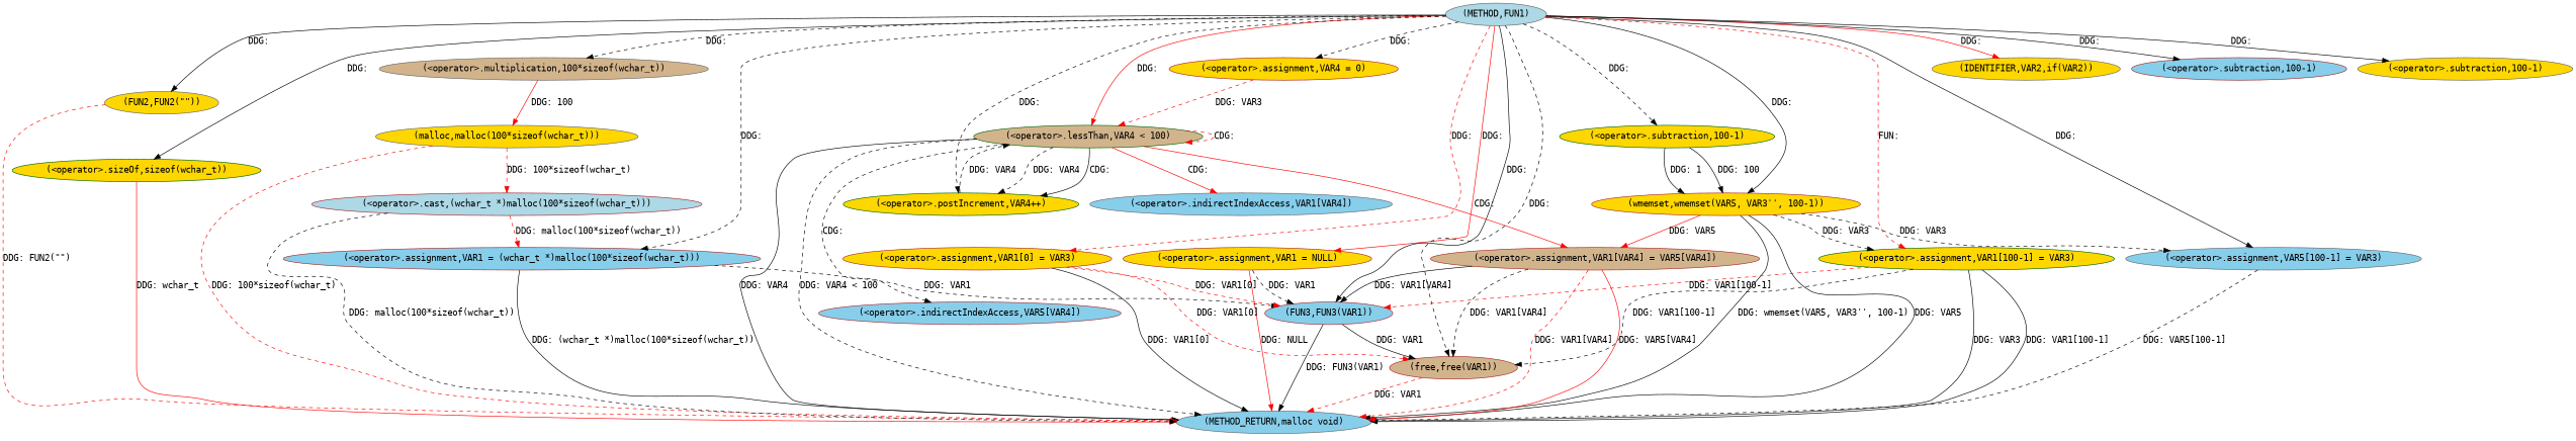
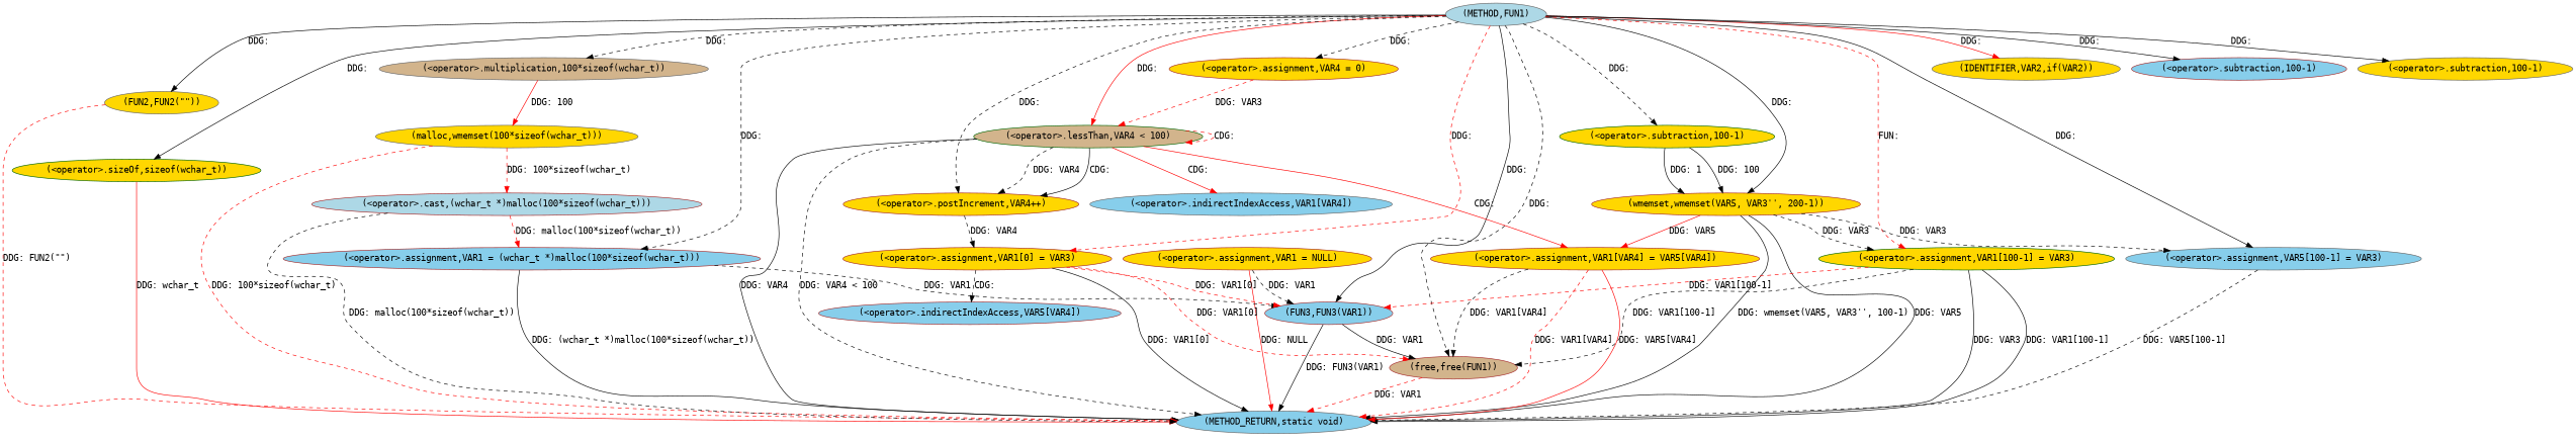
  digraph {
    fontname="DejaVu Sans Mono"
    node [color=brown fillcolor=gold fontname="DejaVu Sans Mono" style=filled]
    edge [color=black fontname="DejaVu Sans Mono" style=dashed]
    n1 [color=gray40 fillcolor=lightblue label="(METHOD,FUN1)"]
    n2 [label="(<operator>.assignment,VAR1 = NULL)"]
    n3 [color=gray40 label="(IDENTIFIER,VAR2,if(VAR2))"]
    n4 [color=gray40 label="(FUN2,FUN2(\"\"))"]
    n5 [fillcolor=skyblue label="(<operator>.assignment,VAR1 = (wchar_t *)malloc(100*sizeof(wchar_t)))"]
    n6 [color=gray40 fillcolor=tan label="(<operator>.multiplication,100*sizeof(wchar_t))"]
    n7 [color=darkgreen label="(<operator>.sizeOf,sizeof(wchar_t))"]
    n8 [label="(<operator>.assignment,VAR1[0] = VAR3)"]
-   n9 [label="(wmemset,wmemset(VAR5, VAR3'', 100-1))"]
+   n9 [label="(wmemset,wmemset(VAR5, VAR3'', 200-1))"]
    n10 [color=darkgreen label="(<operator>.subtraction,100-1)"]
    n11 [color=gray40 fillcolor=skyblue label="(<operator>.assignment,VAR5[100-1] = VAR3)"]
    n12 [fillcolor=skyblue label="(<operator>.subtraction,100-1)"]
    n13 [label="(<operator>.assignment,VAR4 = 0)"]
    n14 [color=darkgreen fillcolor=tan label="(<operator>.lessThan,VAR4 < 100)"]
-   n15 [color=darkgreen label="(<operator>.postIncrement,VAR4++)"]
+   n15 [label="(<operator>.postIncrement,VAR4++)"]
    n16 [color=darkgreen label="(<operator>.assignment,VAR1[100-1] = VAR3)"]
    n17 [color=gray40 label="(<operator>.subtraction,100-1)"]
    n18 [fillcolor=skyblue label="(FUN3,FUN3(VAR1))"]
-   n19 [fillcolor=tan label="(free,free(VAR1))"]
-   n20 [color=gray40 fillcolor=skyblue label="(METHOD_RETURN,malloc void)"]
-   n21 [color=gray40 label="(malloc,malloc(100*sizeof(wchar_t)))"]
-   n22 [fillcolor=tan label="(<operator>.assignment,VAR1[VAR4] = VAR5[VAR4])"]
+   n19 [fillcolor=tan label="(free,free(FUN1))"]
+   n20 [color=gray40 fillcolor=skyblue label="(METHOD_RETURN,static void)"]
+   n21 [color=gray40 label="(malloc,wmemset(100*sizeof(wchar_t)))"]
+   n22 [label="(<operator>.assignment,VAR1[VAR4] = VAR5[VAR4])"]
    n23 [color=gray40 fillcolor=skyblue label="(<operator>.indirectIndexAccess,VAR1[VAR4])"]
    n24 [fillcolor=skyblue label="(<operator>.indirectIndexAccess,VAR5[VAR4])"]
    n25 [fillcolor=lightblue label="(<operator>.cast,(wchar_t *)malloc(100*sizeof(wchar_t)))"]
-   n1 -> n2 [color=red label="DDG: " style=solid]
    n1 -> n3 [color=red label="DDG: " style=solid]
    n1 -> n4 [label="DDG: " style=solid]
    n1 -> n5 [label="DDG: "]
    n1 -> n6 [label="DDG: "]
    n1 -> n7 [label="DDG: " style=solid]
    n1 -> n8 [color=red label="DDG: "]
    n1 -> n9 [label="DDG: " style=solid]
    n1 -> n10 [label="DDG: "]
    n1 -> n11 [label="DDG: " style=solid]
    n1 -> n12 [label="DDG: " style=solid]
    n1 -> n13 [label="DDG: "]
    n1 -> n14 [color=red label="DDG: " style=solid]
    n1 -> n15 [label="DDG: "]
    n1 -> n16 [color=red label="FUN: "]
    n1 -> n17 [label="DDG: " style=solid]
    n1 -> n18 [label="DDG: " style=solid]
    n1 -> n19 [label="DDG: "]
    n2 -> n18 [label="DDG: VAR1"]
    n2 -> n20 [color=red label="DDG: NULL" style=solid]
    n4 -> n20 [color=red label="DDG: FUN2(\"\")"]
    n5 -> n18 [label="DDG: VAR1"]
    n5 -> n20 [label="DDG: (wchar_t *)malloc(100*sizeof(wchar_t))" style=solid]
    n6 -> n21 [color=red label="DDG: 100" style=solid]
    n7 -> n20 [color=red label="DDG: wchar_t" style=solid]
    n8 -> n18 [color=red label="DDG: VAR1[0]"]
    n8 -> n19 [color=red label="DDG: VAR1[0]"]
    n8 -> n20 [label="DDG: VAR1[0]" style=solid]
    n9 -> n11 [label="DDG: VAR3"]
    n9 -> n16 [label="DDG: VAR3"]
    n9 -> n20 [label="DDG: wmemset(VAR5, VAR3'', 100-1)" style=solid]
    n9 -> n20 [label="DDG: VAR5" style=solid]
    n9 -> n22 [color=red label="DDG: VAR5" style=solid]
    n10 -> n9 [label="DDG: 100" style=solid]
    n10 -> n9 [label="DDG: 1" style=solid]
    n11 -> n20 [label="DDG: VAR5[100-1]"]
    n13 -> n14 [color=red label="DDG: VAR3"]
    n14 -> n14 [color=red label="CDG: "]
    n14 -> n15 [label="DDG: VAR4"]
    n14 -> n15 [label="CDG: " style=solid]
    n14 -> n20 [label="DDG: VAR4" style=solid]
    n14 -> n20 [label="DDG: VAR4 < 100"]
    n14 -> n22 [color=red label="CDG: " style=solid]
    n14 -> n23 [color=red label="CDG: " style=solid]
-   n14 -> n24 [label="CDG: "]
-   n15 -> n14 [label="DDG: VAR4"]
+   n8 -> n24 [label="CDG: "]
+   n15 -> n8 [label="DDG: VAR4"]
    n16 -> n18 [color=red label="DDG: VAR1[100-1]"]
    n16 -> n19 [label="DDG: VAR1[100-1]"]
    n16 -> n20 [label="DDG: VAR3" style=solid]
    n16 -> n20 [label="DDG: VAR1[100-1]" style=solid]
    n18 -> n19 [label="DDG: VAR1" style=solid]
    n18 -> n20 [label="DDG: FUN3(VAR1)" style=solid]
    n19 -> n20 [color=red label="DDG: VAR1"]
    n21 -> n20 [color=red label="DDG: 100*sizeof(wchar_t)"]
    n21 -> n25 [color=red label="DDG: 100*sizeof(wchar_t)"]
-   n22 -> n18 [label="DDG: VAR1[VAR4]" style=solid]
    n22 -> n19 [label="DDG: VAR1[VAR4]"]
    n22 -> n20 [color=red label="DDG: VAR5[VAR4]" style=solid]
    n22 -> n20 [color=red label="DDG: VAR1[VAR4]"]
    n25 -> n5 [color=red label="DDG: malloc(100*sizeof(wchar_t))"]
    n25 -> n20 [label="DDG: malloc(100*sizeof(wchar_t))"]
  }
